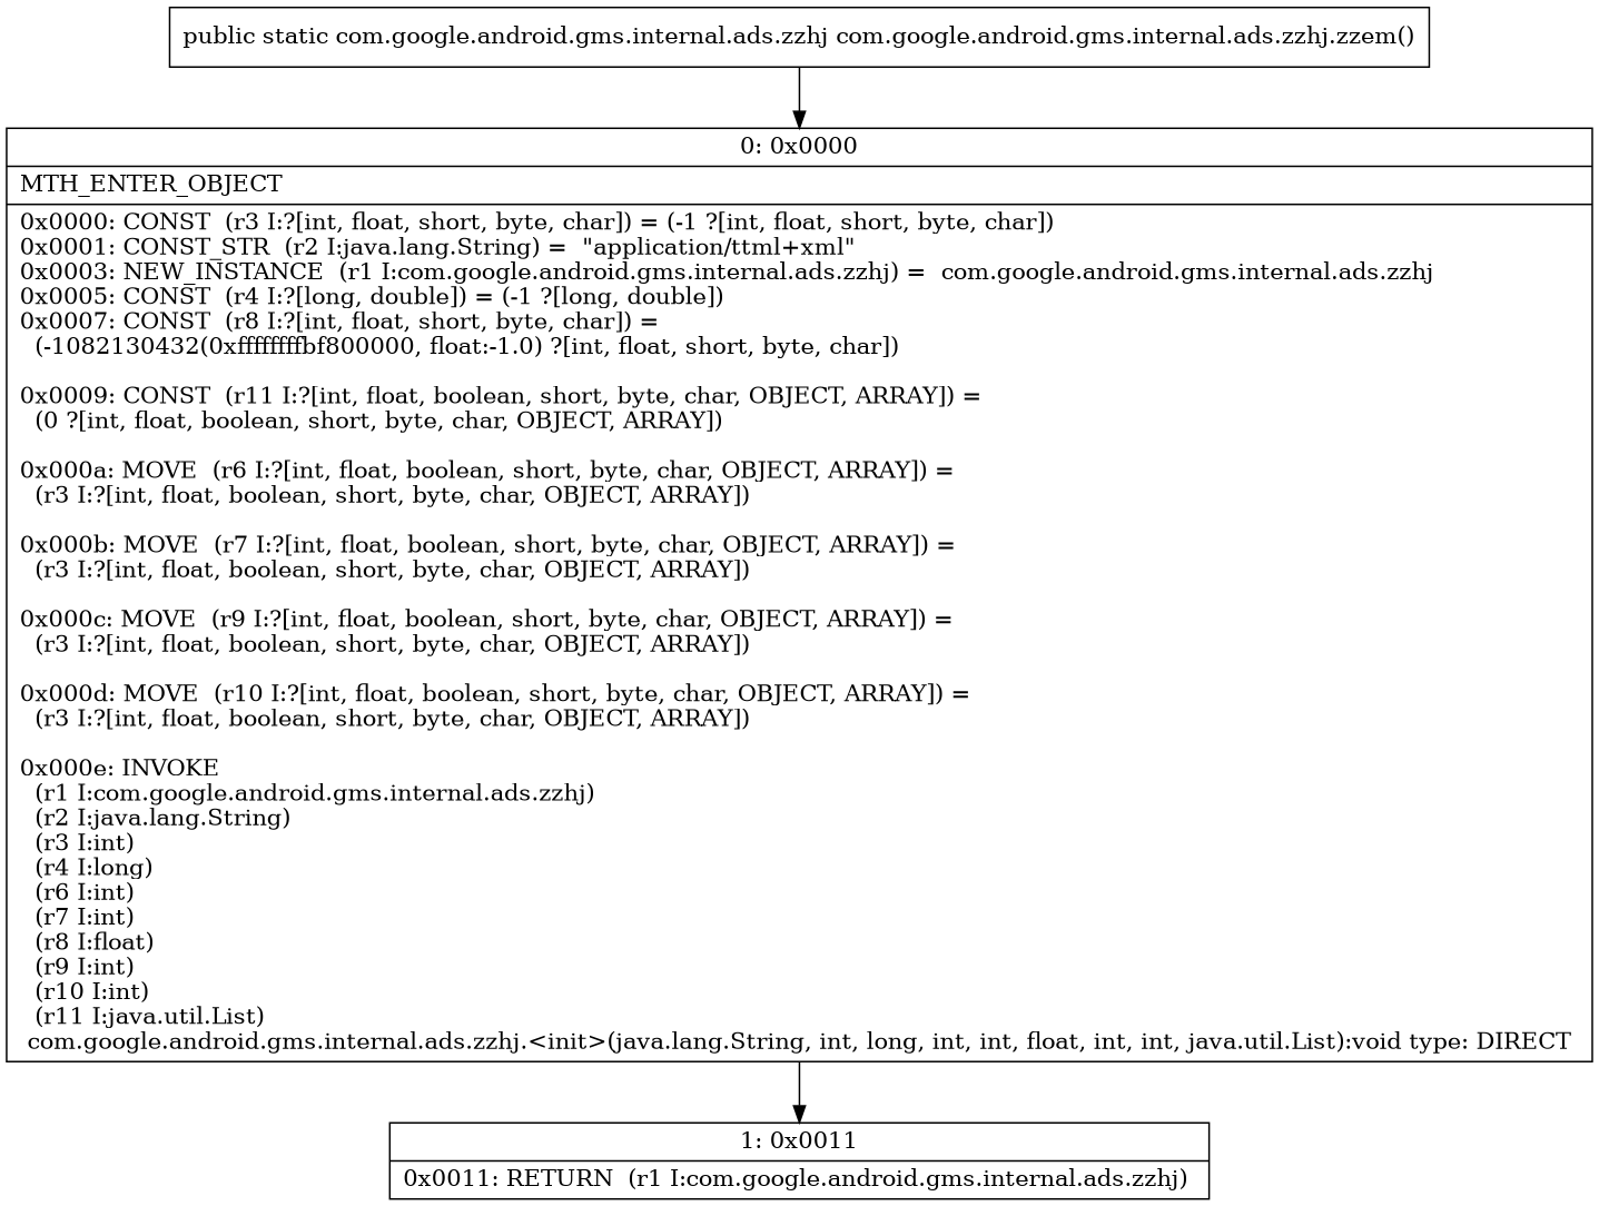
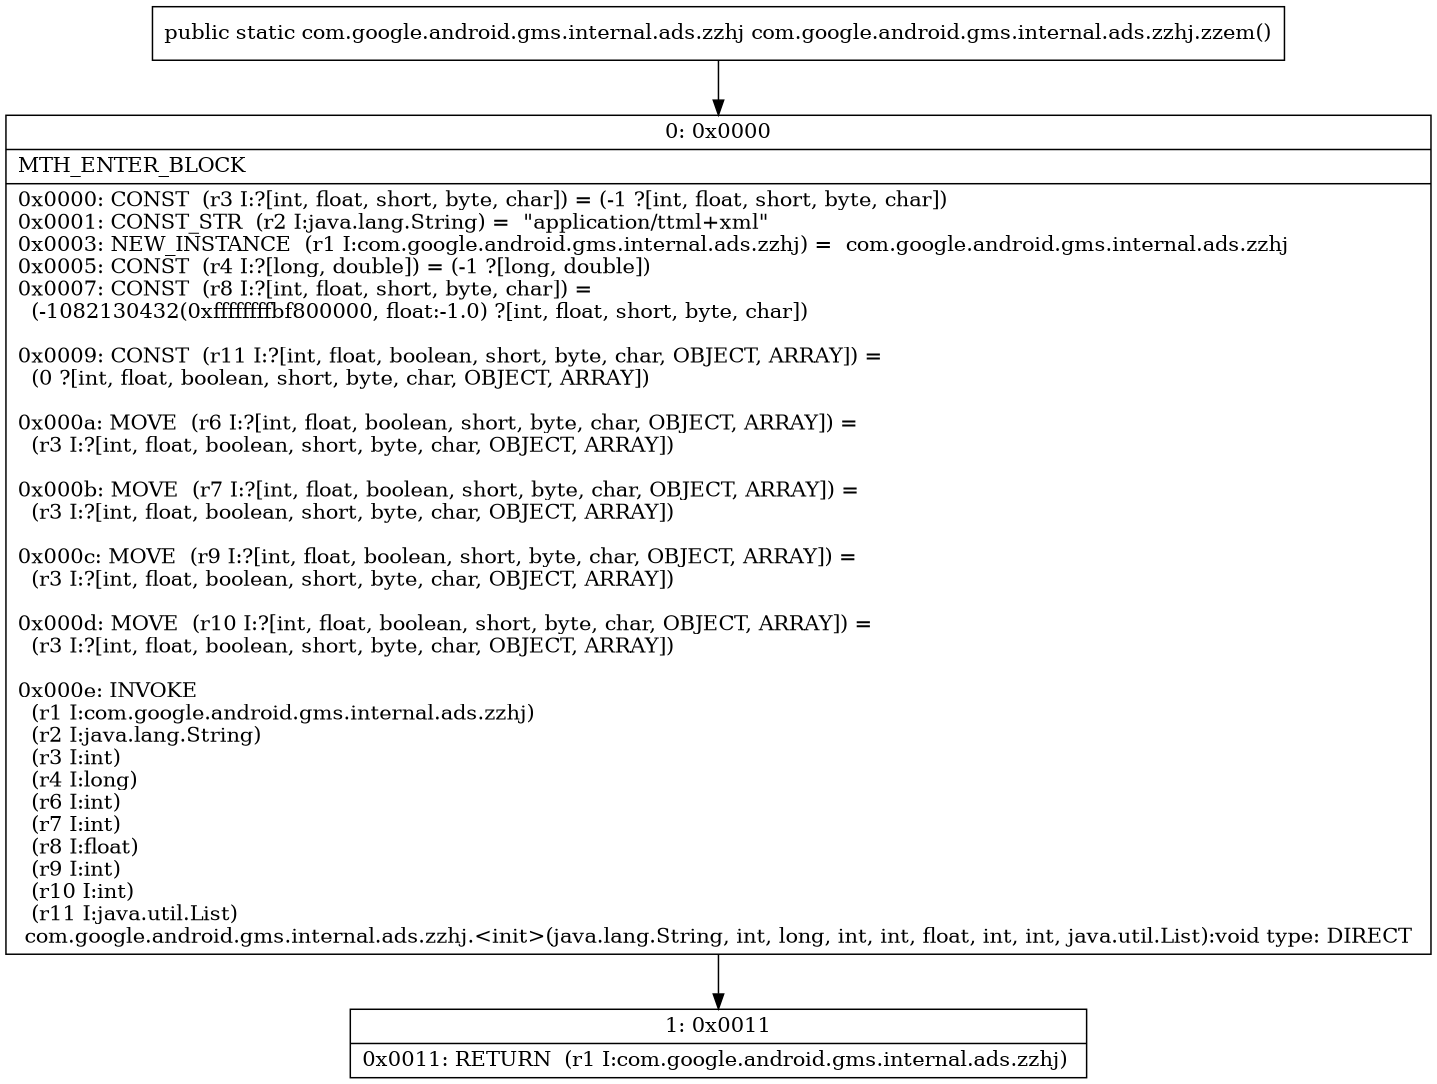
  digraph {
    node [shape=record]
-   n1 [label="{0\:\ 0x0000|MTH_ENTER_OBJECT\l|0x0000: CONST  (r3 I:?[int, float, short, byte, char]) = (\-1 ?[int, float, short, byte, char]) \l0x0001: CONST_STR  (r2 I:java.lang.String) =  \"application\/ttml+xml\" \l0x0003: NEW_INSTANCE  (r1 I:com.google.android.gms.internal.ads.zzhj) =  com.google.android.gms.internal.ads.zzhj \l0x0005: CONST  (r4 I:?[long, double]) = (\-1 ?[long, double]) \l0x0007: CONST  (r8 I:?[int, float, short, byte, char]) = \l  (\-1082130432(0xffffffffbf800000, float:\-1.0) ?[int, float, short, byte, char])\l \l0x0009: CONST  (r11 I:?[int, float, boolean, short, byte, char, OBJECT, ARRAY]) = \l  (0 ?[int, float, boolean, short, byte, char, OBJECT, ARRAY])\l \l0x000a: MOVE  (r6 I:?[int, float, boolean, short, byte, char, OBJECT, ARRAY]) = \l  (r3 I:?[int, float, boolean, short, byte, char, OBJECT, ARRAY])\l \l0x000b: MOVE  (r7 I:?[int, float, boolean, short, byte, char, OBJECT, ARRAY]) = \l  (r3 I:?[int, float, boolean, short, byte, char, OBJECT, ARRAY])\l \l0x000c: MOVE  (r9 I:?[int, float, boolean, short, byte, char, OBJECT, ARRAY]) = \l  (r3 I:?[int, float, boolean, short, byte, char, OBJECT, ARRAY])\l \l0x000d: MOVE  (r10 I:?[int, float, boolean, short, byte, char, OBJECT, ARRAY]) = \l  (r3 I:?[int, float, boolean, short, byte, char, OBJECT, ARRAY])\l \l0x000e: INVOKE  \l  (r1 I:com.google.android.gms.internal.ads.zzhj)\l  (r2 I:java.lang.String)\l  (r3 I:int)\l  (r4 I:long)\l  (r6 I:int)\l  (r7 I:int)\l  (r8 I:float)\l  (r9 I:int)\l  (r10 I:int)\l  (r11 I:java.util.List)\l com.google.android.gms.internal.ads.zzhj.\<init\>(java.lang.String, int, long, int, int, float, int, int, java.util.List):void type: DIRECT \l}"]
+   n1 [label="{0\:\ 0x0000|MTH_ENTER_BLOCK\l|0x0000: CONST  (r3 I:?[int, float, short, byte, char]) = (\-1 ?[int, float, short, byte, char]) \l0x0001: CONST_STR  (r2 I:java.lang.String) =  \"application\/ttml+xml\" \l0x0003: NEW_INSTANCE  (r1 I:com.google.android.gms.internal.ads.zzhj) =  com.google.android.gms.internal.ads.zzhj \l0x0005: CONST  (r4 I:?[long, double]) = (\-1 ?[long, double]) \l0x0007: CONST  (r8 I:?[int, float, short, byte, char]) = \l  (\-1082130432(0xffffffffbf800000, float:\-1.0) ?[int, float, short, byte, char])\l \l0x0009: CONST  (r11 I:?[int, float, boolean, short, byte, char, OBJECT, ARRAY]) = \l  (0 ?[int, float, boolean, short, byte, char, OBJECT, ARRAY])\l \l0x000a: MOVE  (r6 I:?[int, float, boolean, short, byte, char, OBJECT, ARRAY]) = \l  (r3 I:?[int, float, boolean, short, byte, char, OBJECT, ARRAY])\l \l0x000b: MOVE  (r7 I:?[int, float, boolean, short, byte, char, OBJECT, ARRAY]) = \l  (r3 I:?[int, float, boolean, short, byte, char, OBJECT, ARRAY])\l \l0x000c: MOVE  (r9 I:?[int, float, boolean, short, byte, char, OBJECT, ARRAY]) = \l  (r3 I:?[int, float, boolean, short, byte, char, OBJECT, ARRAY])\l \l0x000d: MOVE  (r10 I:?[int, float, boolean, short, byte, char, OBJECT, ARRAY]) = \l  (r3 I:?[int, float, boolean, short, byte, char, OBJECT, ARRAY])\l \l0x000e: INVOKE  \l  (r1 I:com.google.android.gms.internal.ads.zzhj)\l  (r2 I:java.lang.String)\l  (r3 I:int)\l  (r4 I:long)\l  (r6 I:int)\l  (r7 I:int)\l  (r8 I:float)\l  (r9 I:int)\l  (r10 I:int)\l  (r11 I:java.util.List)\l com.google.android.gms.internal.ads.zzhj.\<init\>(java.lang.String, int, long, int, int, float, int, int, java.util.List):void type: DIRECT \l}"]
    n2 [label="{1\:\ 0x0011|0x0011: RETURN  (r1 I:com.google.android.gms.internal.ads.zzhj) \l}"]
    n3 [label="{public static com.google.android.gms.internal.ads.zzhj com.google.android.gms.internal.ads.zzhj.zzem() }"]
    n1 -> n2
    n3 -> n1
  }
